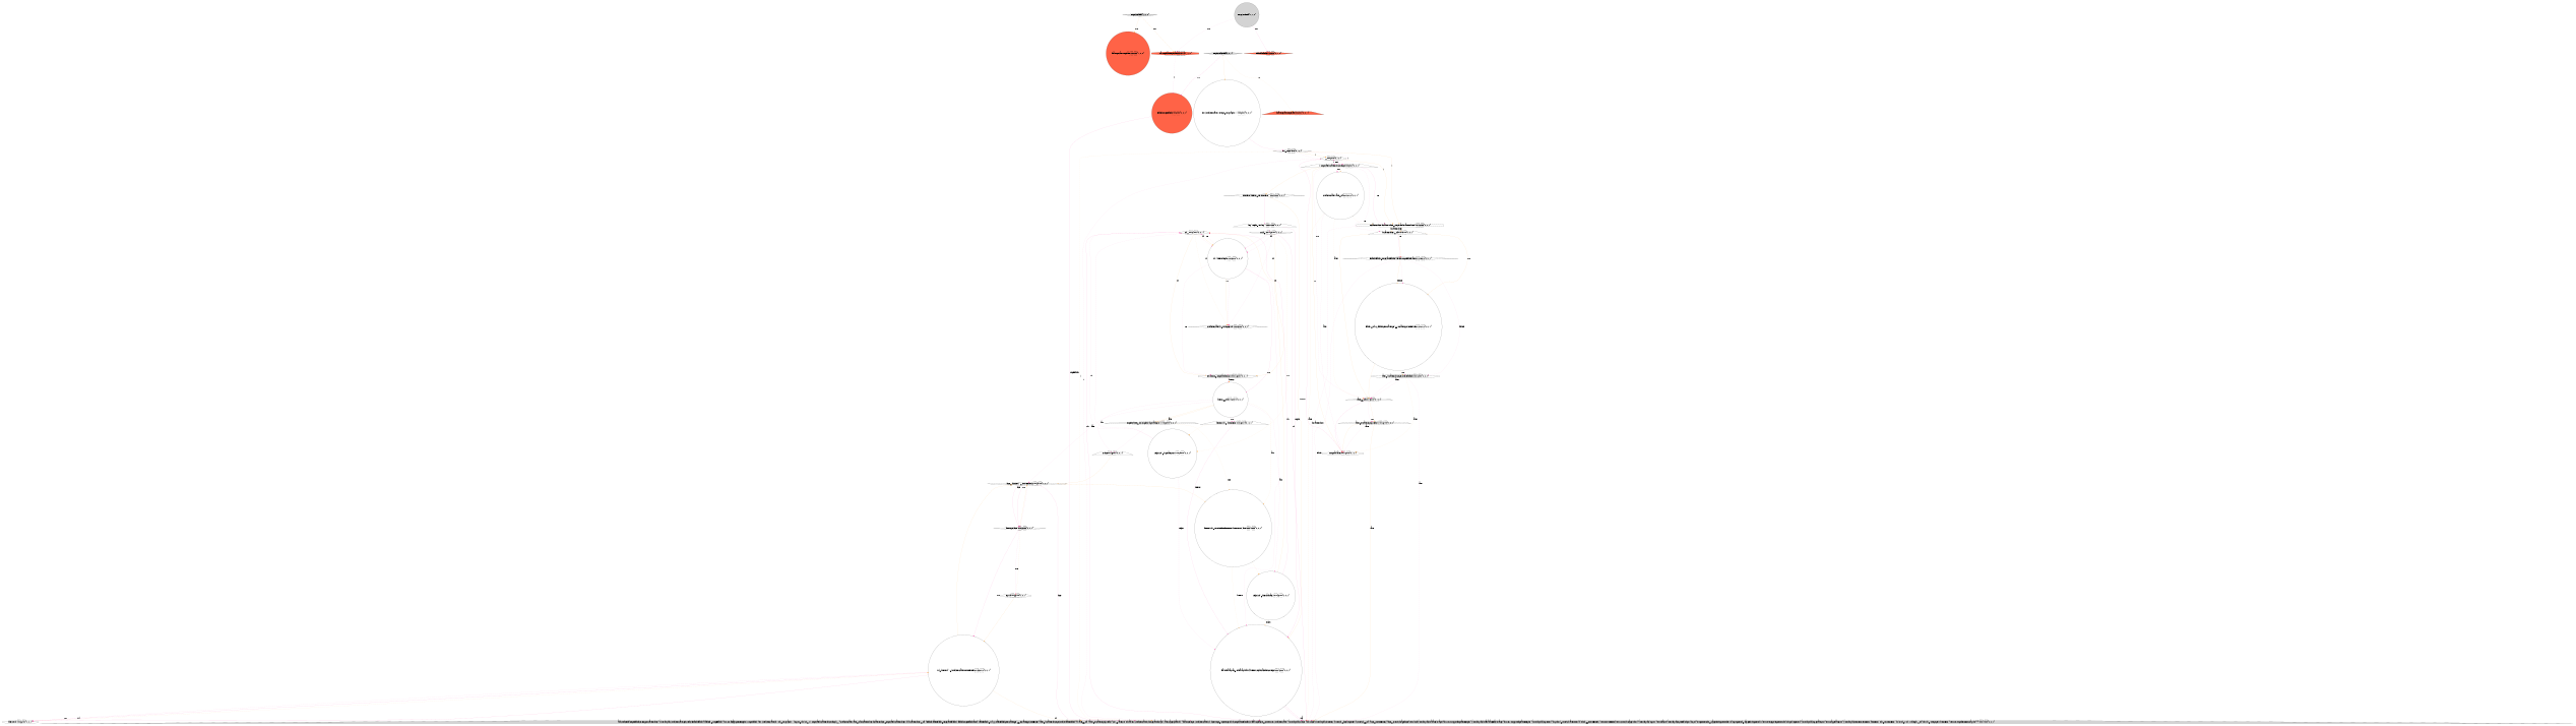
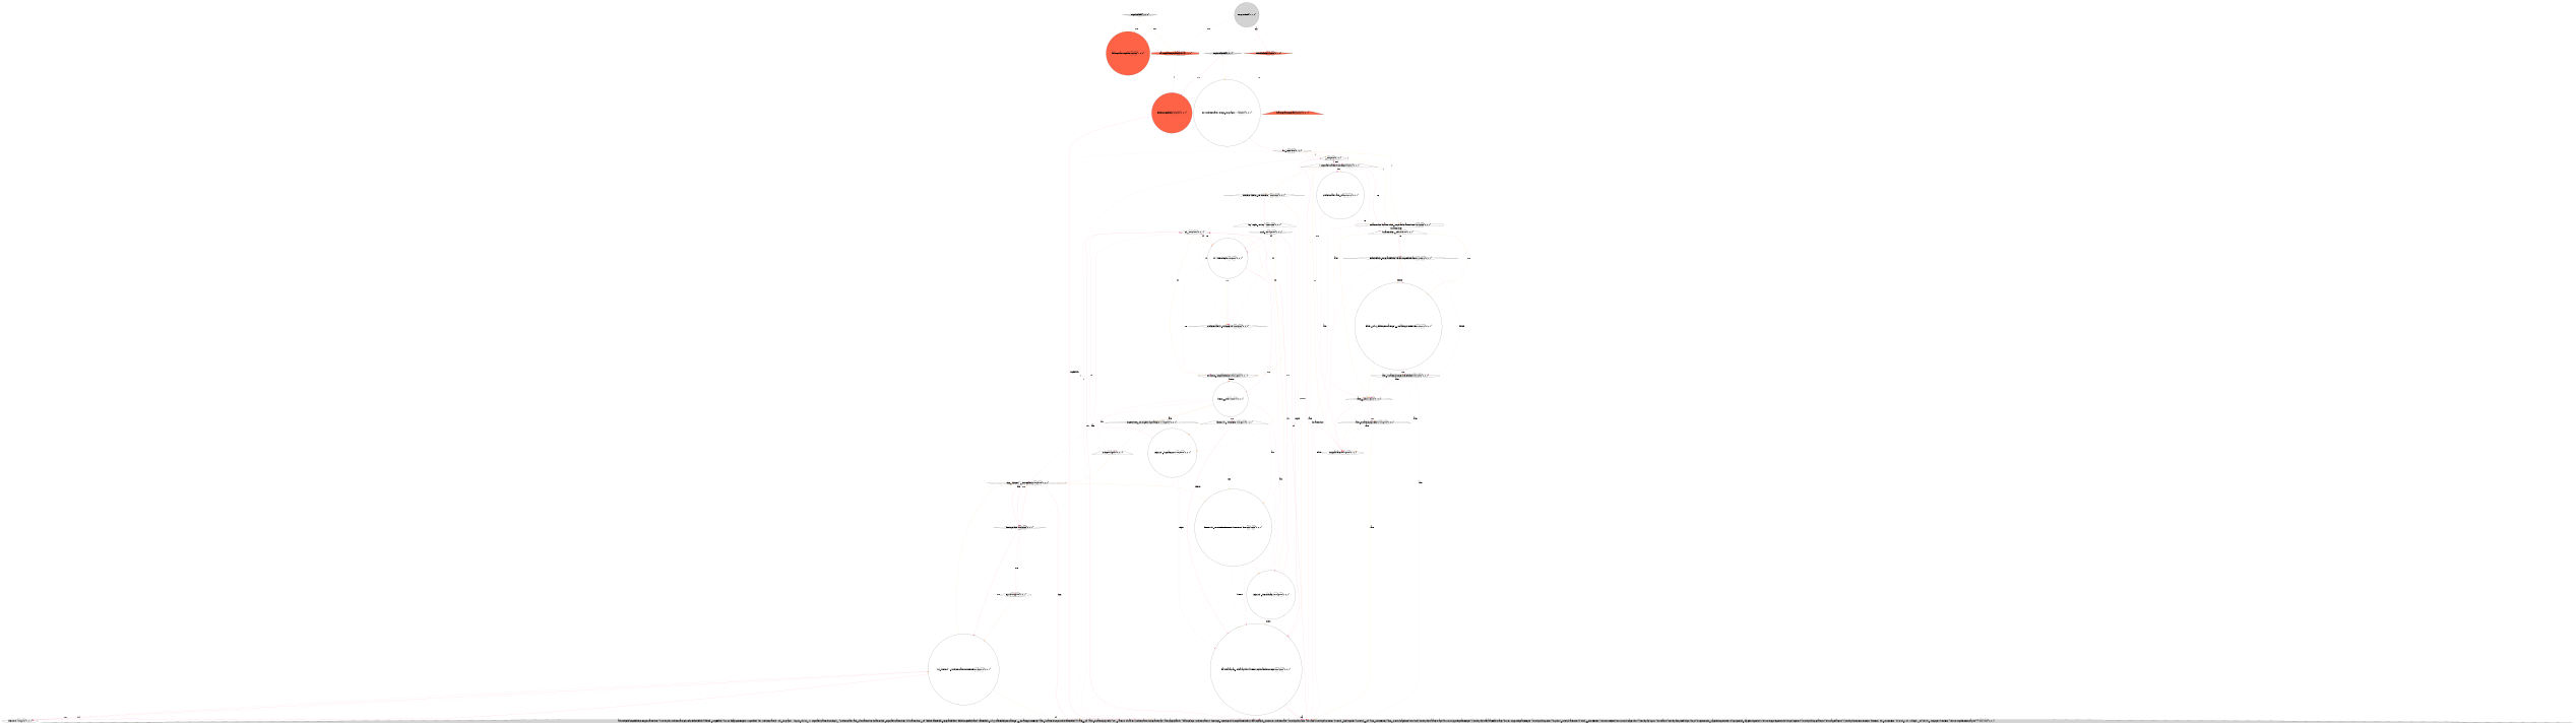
  digraph {
    fontname="DejaVu Serif"
    node [fillcolor=white fontname="DejaVu Serif" shape=circle style=filled]
    edge [arrowhead=tee color=deeppink fontname="DejaVu Serif" style=dashed]
    n1 [label="sub++@@@24@@@['0', '0', '1']" shape=octagon]
    n2 [label="sub < liveTerms.length@@@23@@@['0', '0', '1']"]
    n3 [label="Bits liveDocs = mergeState.liveDocs(sub(@@@26@@@['0', '0', '1']" shape=octagon]
    n4 [label="SortedSetDocValues dv = toMerge.get(sub)@@@25@@@['0', '0', '1']" shape=diamond]
    n5 [fillcolor=lightgray label="addSortedSetField(mergeFieldInfo,new EmptyDocValuesProducer(){@Override public SortedSetDocValues getSortedSet(FieldInfo fieldInfo){if (fieldInfo != mergeFieldInfo) {throw new IllegalArgumentException(\"wrong FieldInfo\")}List<SortedSetDocValuesSub> subs = new ArrayList<>()long cost = 0for (int i = 0 i < mergeState.docValuesProducers.length i++){SortedSetDocValues values = nullDocValuesProducer docValuesProducer = mergeState.docValuesProducers(i(if (docValuesProducer != null) {FieldInfo readerFieldInfo = mergeState.fieldInfos(i(.fieldInfo(mergeFieldInfo.name)if (readerFieldInfo != null && readerFieldInfo.getDocValuesType() == DocValuesType.SORTED_SET) {values = docValuesProducer.getSortedSet(readerFieldInfo)}}if (values == null) {values = DocValues.emptySortedSet()}cost += values.cost()subs.add(new SortedSetDocValuesSub(mergeState.docMaps(i(,values,map.getGlobalOrds(i)))}final DocIDMerger<SortedSetDocValuesSub> docIDMerger = DocIDMerger.of(subs,mergeState.needsIndexSort)final long finalCost = costreturn new SortedSetDocValues(){@Override public int docID(){return docID}@Override public int nextDoc(){currentSub = docIDMerger.next()if (currentSub == null) {docID = NO_MORE_DOCS}{docID = currentSub.mappedDocID}return docID}@Override public int advance(int target){throw new UnsupportedOperationException()}@Override public boolean advanceExact(int target){throw new UnsupportedOperationException()}@Override public long nextOrd(){long subOrd = currentSub.values.nextOrd()if (subOrd == NO_MORE_ORDS) {return NO_MORE_ORDS}return currentSub.map.get(subOrd)}@Override public long cost(){return finalCost}@Override public BytesRef lookupOrd(long ord){int segmentNumber = map.getFirstSegmentNumber(ord)long segmentOrd = map.getFirstSegmentOrd(ord)return toMerge.get(segmentNumber).lookupOrd(segmentOrd)}@Override public long getValueCount(){return map.getValueCount()}@Override public TermsEnum termsEnum(){TermsEnum(( subs = new TermsEnum((((for (int sub = 0 sub < subs.length ++sub){subs(sub( = toMerge.get(sub).termsEnum()}return new MergedTermsEnum(map,subs)}}}})@@@47@@@['0', '0', '1']" shape=trapezium]
    n6 [label="final OrdinalMap map = OrdinalMap.build(null,liveTerms,weights,PackedInts.COMPACT)@@@46@@@['0', '0', '1']"]
    n7 [label="liveDocs == null@@@27@@@['0', '0', '1']"]
    n8 [label="int i = 0@@@4@@@['0', '0', '1']" shape=diamond]
    n9 [label="i++@@@6@@@['0', '0', '1']" shape=octagon]
    n10 [label="i < mergeState.docValuesProducers.length@@@5@@@['0', '0', '1']" shape=trapezium]
    n11 [label="DocValuesProducer docValuesProducer = mergeState.docValuesProducers(i(@@@8@@@['0', '0', '1']" shape=octagon]
    n12 [label="values == null@@@15@@@['0', '0', '1']" shape=diamond]
    n13 [label="toMerge.add(values)@@@18@@@['0', '0', '1']" shape=octagon]
    n14 [label="SortedSetDocValues values = null@@@7@@@['0', '0', '1']"]
    n15 [label="docValuesProducer != null@@@9@@@['0', '0', '1']" shape=trapezium]
    n16 [label="TermsEnum liveTerms = new TermsEnum((((@@@20@@@['0', '0', '1']" shape=diamond]
    n17 [label="values = docValuesProducer.getSortedSet(fieldInfo)@@@12@@@['0', '0', '1']" shape=octagon]
    n18 [label="values = DocValues.emptySortedSet()@@@16@@@['0', '0', '1']" shape=diamond]
    n19 [label="liveTerms(sub( = new BitsFilteredTermsEnum(dv.termsEnum(),bitset)@@@42@@@['0', '0', '1']"]
    n20 [label="weights(sub( = bitset.cardinality()@@@43@@@['0', '0', '1']"]
    n21 [label="fieldInfo != null && fieldInfo.getDocValuesType() == DocValuesType.SORTED_SET@@@11@@@['0', '0', '1']"]
    n22 [fillcolor=tomato label="final MergeState mergeState@@@2@@@['1', '0', '0']"]
    n23 [label="liveTerms(sub( = dv.termsEnum()@@@28@@@['0', '0', '1']" shape=trapezium]
    n24 [label="int docID@@@33@@@['0', '0', '1']" shape=trapezium]
    n25 [label="(docID = dv.nextDoc()) != NO_MORE_DOCS@@@34@@@['0', '0', '1']" shape=diamond]
    n26 [label="LongBitSet bitset = new LongBitSet(dv.getValueCount())@@@32@@@['0', '0', '1']" shape=diamond]
    n27 [label="weights(sub( = dv.getValueCount()@@@29@@@['0', '0', '1']"]
    n28 [label="long ord@@@36@@@['0', '0', '1']" shape=octagon]
    n29 [label="(ord = dv.nextOrd()) != SortedSetDocValues.NO_MORE_ORDS@@@37@@@['0', '0', '1']"]
    n30 [label="bitset.set(ord)@@@38@@@['0', '0', '1']" shape=octagon]
    n31 [label="liveDocs.get(docID)@@@35@@@['0', '0', '1']" shape=diamond]
    n32 [fillcolor=tomato label="FieldInfo mergeFieldInfo@@@2@@@['0', '0', '1']"]
    n33 [label="int sub = 0@@@22@@@['0', '0', '1']" shape=diamond]
    n34 [label="long(( weights = new long((((@@@21@@@['0', '0', '1']" shape=trapezium]
    n35 [label="FieldInfo fieldInfo = mergeState.fieldInfos(i(.fieldInfo(mergeFieldInfo.name)@@@10@@@['0', '0', '1']" shape=diamond]
    n36 [fillcolor=lightgray label="mergeSortedSetField['0', '0', '1']" shape=diamond]
    n37 [fillcolor=tomato label="final MergeState mergeState@@@2@@@['0', '0', '1']" shape=trapezium]
    n38 [label="List<SortedSetDocValues> toMerge = new ArrayList<>()@@@3@@@['0', '0', '1']"]
    n39 [fillcolor=lightgray label="mergeSortedField['1', '0', '0']" shape=diamond]
    n40 [fillcolor=tomato label="final MergeState mergeState@@@2@@@['1', '1', '0']" shape=octagon]
    n41 [fillcolor=tomato label="FieldInfo fieldInfo@@@2@@@['0', '1', '0']" shape=diamond]
    n42 [fillcolor=lightgray label="mergeSortedField['0', '1', '0']"]
    n1 -> n2 [style=dotted]
    n1 -> n2 [arrowhead=box color=darkorange label=sub]
    n1 -> n3 [color=darkorange label=sub]
    n1 -> n4 [arrowhead=dot color=darkorange label=sub style=dotted]
    n1 -> n5 [arrowhead=box label=sub]
    n2 -> n1 [arrowhead=dot label=true style=dotted]
    n2 -> n3 [arrowhead=box label=true style=dotted]
    n2 -> n4 [arrowhead=dot color=darkorange label=true]
    n2 -> n4 [arrowhead=dot style=dotted]
    n2 -> n6 [arrowhead=dot style=dotted]
    n2 -> n7 [label=true]
    n3 -> n7
    n3 -> n7 [arrowhead=box color=darkorange label=liveDocs]
    n4 -> n3 [style=dotted]
    n6 -> n5 [label=map]
    n6 -> n5 [arrowhead=box]
    n7 -> n19 [arrowhead=dot color=darkorange label=false style=dotted]
    n7 -> n20 [arrowhead=dot label=false style=dotted]
    n7 -> n23 [style=dotted]
    n7 -> n23 [arrowhead=dot label=true style=dotted]
    n7 -> n24 [label=false style=dotted]
    n7 -> n25 [arrowhead=box label=false style=dotted]
    n7 -> n26 [color=darkorange]
    n7 -> n26 [color=darkorange label=false]
    n8 -> n5 [arrowhead=box color=darkorange label=i style=dotted]
    n8 -> n9 [arrowhead=box color=darkorange label=i]
    n8 -> n10 [style=dotted]
    n8 -> n10 [arrowhead=box label=i style=dotted]
    n8 -> n11 [arrowhead=dot color=darkorange label=i]
    n9 -> n5 [label=i style=dotted]
    n9 -> n10
    n9 -> n10 [label=i style=dotted]
    n9 -> n11 [arrowhead=box color=darkorange label=i]
    n10 -> n9 [arrowhead=dot label=true style=dotted]
    n10 -> n11 [arrowhead=dot label=true]
    n10 -> n12 [arrowhead=dot label=true style=dotted]
    n10 -> n13 [arrowhead=box color=darkorange label=true]
    n10 -> n14 [color=darkorange]
    n10 -> n14 [arrowhead=box label=true]
    n10 -> n15 [arrowhead=dot label=true style=dotted]
    n10 -> n16 [arrowhead=box color=darkorange]
    n11 -> n5 [label=docValuesProducer style=dotted]
    n11 -> n15 [color=darkorange label=docValuesProducer]
    n11 -> n15 [color=darkorange]
    n12 -> n13 [arrowhead=box]
    n12 -> n18 [arrowhead=box color=darkorange]
    n12 -> n18 [arrowhead=box label=true style=dotted]
    n13 -> n9
    n14 -> n5 [arrowhead=box color=darkorange label=values style=dotted]
    n14 -> n11 [color=darkorange style=dotted]
    n14 -> n12 [arrowhead=box color=darkorange label=values style=dotted]
    n14 -> n13 [label=values style=dotted]
    n15 -> n12 [arrowhead=dot color=darkorange]
    n15 -> n21 [color=darkorange label=true]
    n15 -> n35 [arrowhead=box]
    n15 -> n35 [color=darkorange label=true]
    n16 -> n6 [color=darkorange label=liveTerms]
    n16 -> n34
    n17 -> n5 [label=values style=dotted]
    n17 -> n12 [arrowhead=box style=dotted]
    n17 -> n12 [arrowhead=dot label=values style=dotted]
    n17 -> n13 [arrowhead=box color=darkorange label=values style=dotted]
    n18 -> n5 [arrowhead=dot color=darkorange label=values]
    n18 -> n13 [color=darkorange]
    n18 -> n13 [arrowhead=dot label=values style=dotted]
    n19 -> n6 [color=darkorange label=liveTerms style=dotted]
    n19 -> n20 [arrowhead=box color=darkorange style=dotted]
    n20 -> n1 [arrowhead=box color=darkorange]
    n20 -> n1 [arrowhead=box label=sub]
    n20 -> n6 [color=darkorange label=weights style=dotted]
    n21 -> n12 [color=darkorange]
    n21 -> n17
    n21 -> n17 [arrowhead=dot color=darkorange label=true]
    n23 -> n6 [label=liveTerms]
    n23 -> n27 [arrowhead=box color=darkorange style=dotted]
    n24 -> n25 [color=darkorange]
    n25 -> n5 [label=docID]
    n25 -> n19 [color=darkorange]
    n25 -> n31 [arrowhead=dot style=dotted]
    n25 -> n31 [arrowhead=dot label=docID]
    n25 -> n31 [arrowhead=dot label=true]
    n26 -> n19 [color=darkorange label=bitset style=dotted]
    n26 -> n24 [style=dotted]
    n27 -> n1 [arrowhead=box label=sub style=dotted]
    n27 -> n1 [arrowhead=dot style=dotted]
    n27 -> n6 [arrowhead=dot label=weights style=dotted]
    n28 -> n29 [arrowhead=dot color=darkorange]
    n29 -> n5 [arrowhead=box color=darkorange label=ord]
    n29 -> n25 [arrowhead=box color=darkorange]
    n29 -> n30 [arrowhead=dot]
    n29 -> n30 [arrowhead=dot label=true style=dotted]
    n29 -> n30 [label=ord]
    n30 -> n29 [arrowhead=box color=darkorange style=dotted]
    n31 -> n25 [arrowhead=dot color=darkorange]
    n31 -> n28 [color=darkorange style=dotted]
    n31 -> n28 [arrowhead=dot label=true style=dotted]
    n31 -> n29 [arrowhead=box label=true]
    n32 -> n5 [arrowhead=box label=mergeFieldInfo]
    n33 -> n2 [arrowhead=box label=sub style=dotted]
    n33 -> n2
    n33 -> n3 [arrowhead=dot color=darkorange label=sub]
    n33 -> n4 [arrowhead=box label=sub style=dotted]
    n33 -> n5 [arrowhead=dot label=sub]
    n33 -> n27 [arrowhead=box color=darkorange label=true style=dotted]
    n34 -> n6 [arrowhead=box label=weights]
    n34 -> n33
    n35 -> n5 [arrowhead=box label=fieldInfo style=dotted]
    n35 -> n17 [label=fieldInfo style=dotted]
    n35 -> n21 [color=darkorange label=fieldInfo]
    n35 -> n21 [arrowhead=dot style=dotted]
    n36 -> n32 [arrowhead=dot label=true]
    n36 -> n37 [arrowhead=box color=darkorange label=true style=dotted]
    n36 -> n38 [arrowhead=dot color=darkorange]
    n38 -> n8 [arrowhead=dot]
    n39 -> n22 [arrowhead=dot color=darkorange label=true]
    n39 -> n40 [arrowhead=box color=darkorange label=true]
    n40 -> n32 [label=0 style=dotted]
    n42 -> n40 [arrowhead=box label=true style=dotted]
-   n42 -> n41 [arrowhead=dot label=true]
+   n42 -> n41 [arrowhead=dot label=map]
  }
